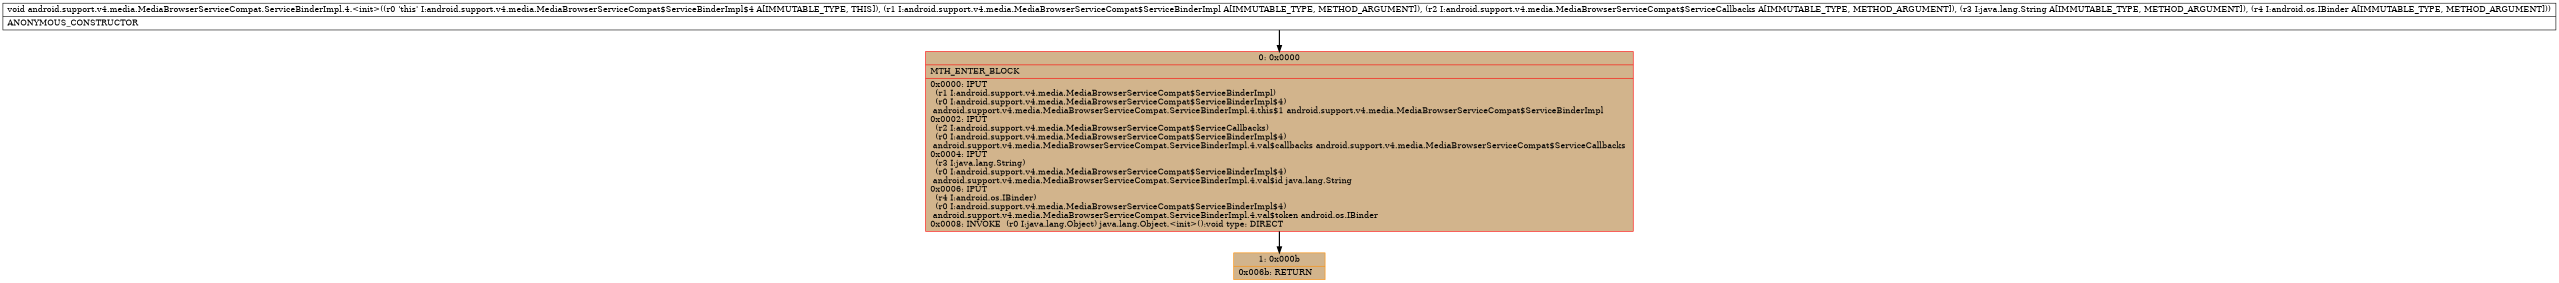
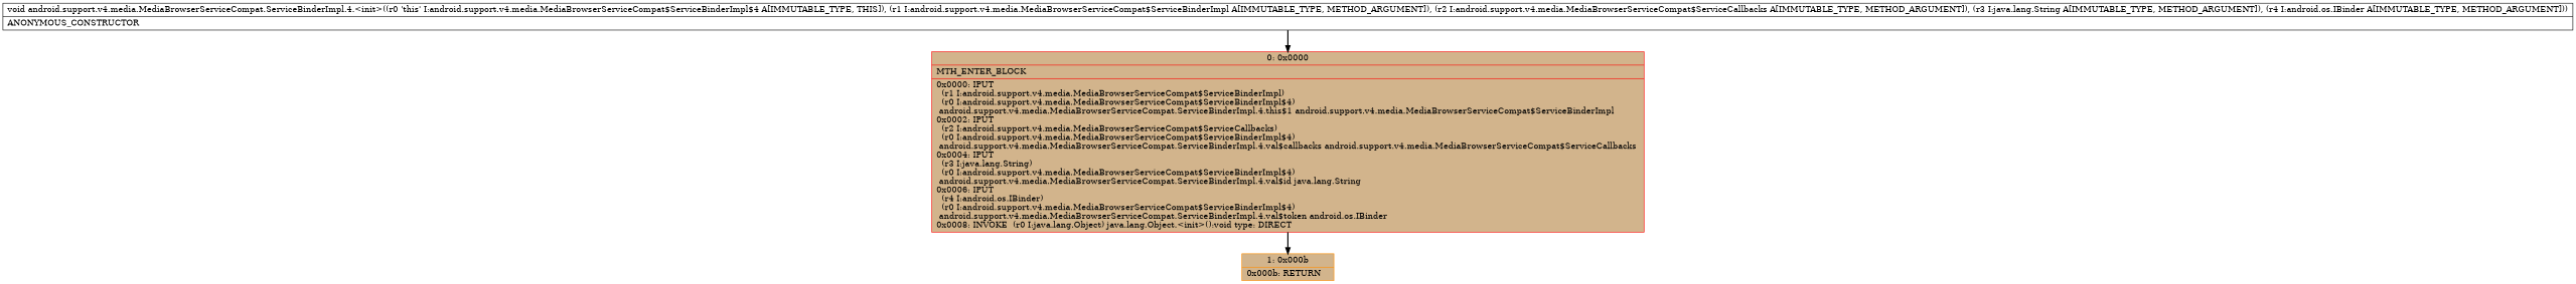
  digraph {
    node [shape=record style=filled fillcolor=tan]
    edge [style=bold]
    n1 [label="{0\:\ 0x0000|MTH_ENTER_BLOCK\l|0x0000: IPUT  \l  (r1 I:android.support.v4.media.MediaBrowserServiceCompat$ServiceBinderImpl)\l  (r0 I:android.support.v4.media.MediaBrowserServiceCompat$ServiceBinderImpl$4)\l android.support.v4.media.MediaBrowserServiceCompat.ServiceBinderImpl.4.this$1 android.support.v4.media.MediaBrowserServiceCompat$ServiceBinderImpl \l0x0002: IPUT  \l  (r2 I:android.support.v4.media.MediaBrowserServiceCompat$ServiceCallbacks)\l  (r0 I:android.support.v4.media.MediaBrowserServiceCompat$ServiceBinderImpl$4)\l android.support.v4.media.MediaBrowserServiceCompat.ServiceBinderImpl.4.val$callbacks android.support.v4.media.MediaBrowserServiceCompat$ServiceCallbacks \l0x0004: IPUT  \l  (r3 I:java.lang.String)\l  (r0 I:android.support.v4.media.MediaBrowserServiceCompat$ServiceBinderImpl$4)\l android.support.v4.media.MediaBrowserServiceCompat.ServiceBinderImpl.4.val$id java.lang.String \l0x0006: IPUT  \l  (r4 I:android.os.IBinder)\l  (r0 I:android.support.v4.media.MediaBrowserServiceCompat$ServiceBinderImpl$4)\l android.support.v4.media.MediaBrowserServiceCompat.ServiceBinderImpl.4.val$token android.os.IBinder \l0x0008: INVOKE  (r0 I:java.lang.Object) java.lang.Object.\<init\>():void type: DIRECT \l}" color=red]
-   n2 [label="{1\:\ 0x000b|0x006b: RETURN   \l}" color=darkorange]
+   n2 [label="{1\:\ 0x000b|0x000b: RETURN   \l}" color=darkorange]
    n3 [label="{void android.support.v4.media.MediaBrowserServiceCompat.ServiceBinderImpl.4.\<init\>((r0 'this' I:android.support.v4.media.MediaBrowserServiceCompat$ServiceBinderImpl$4 A[IMMUTABLE_TYPE, THIS]), (r1 I:android.support.v4.media.MediaBrowserServiceCompat$ServiceBinderImpl A[IMMUTABLE_TYPE, METHOD_ARGUMENT]), (r2 I:android.support.v4.media.MediaBrowserServiceCompat$ServiceCallbacks A[IMMUTABLE_TYPE, METHOD_ARGUMENT]), (r3 I:java.lang.String A[IMMUTABLE_TYPE, METHOD_ARGUMENT]), (r4 I:android.os.IBinder A[IMMUTABLE_TYPE, METHOD_ARGUMENT]))  | ANONYMOUS_CONSTRUCTOR\l}" fillcolor=white color=black]
    n1 -> n2
    n3 -> n1
  }
